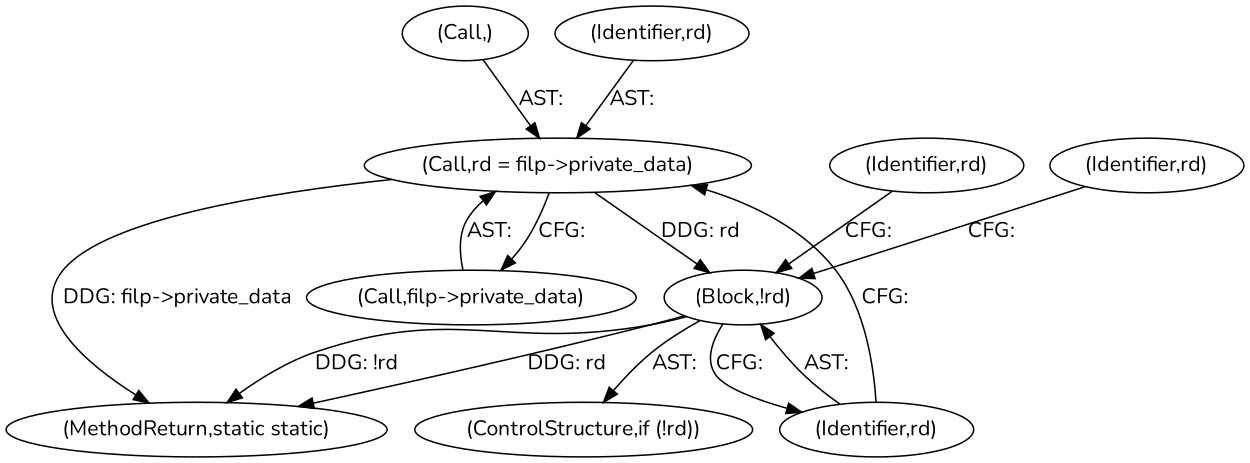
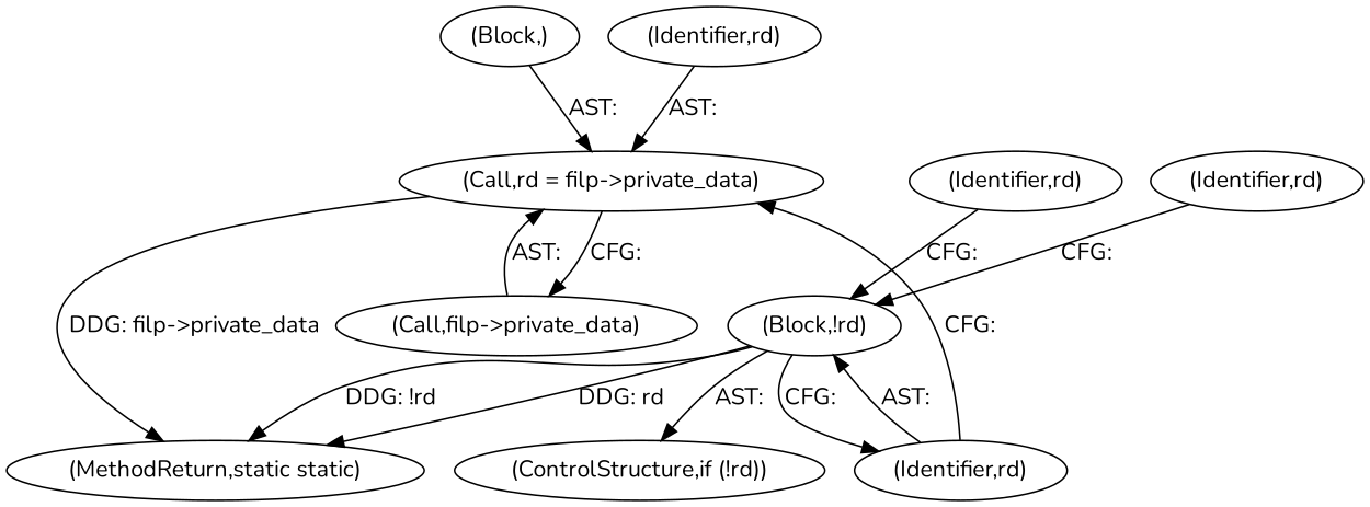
  digraph {
    fontname=Nunito
    node [fontname=Nunito]
    edge [fontname=Nunito]
    n1 [label="(Call,rd = filp->private_data)"]
    n2 [label="(Block,!rd)"]
    n3 [label="(Call,filp->private_data)"]
    n4 [label="(MethodReturn,static static)"]
    n5 [label="(ControlStructure,if (!rd))"]
    n6 [label="(Identifier,rd)"]
-   n7 [label="(Call,)"]
+   n7 [label="(Block,)"]
    n8 [label="(Identifier,rd)"]
    n9 [label="(Identifier,rd)"]
    n10 [label="(Identifier,rd)"]
-   n1 -> n2 [label="DDG: rd"]
    n1 -> n3 [label="CFG: "]
    n1 -> n4 [label="DDG: filp->private_data"]
    n2 -> n4 [label="DDG: !rd"]
    n2 -> n4 [label="DDG: rd"]
    n2 -> n5 [label="AST: "]
    n2 -> n6 [label="CFG: "]
    n3 -> n1 [label="AST: "]
    n6 -> n1 [label="CFG: "]
    n6 -> n2 [label="AST: "]
    n7 -> n1 [label="AST: "]
    n8 -> n1 [label="AST: "]
    n9 -> n2 [label="CFG: "]
    n10 -> n2 [label="CFG: "]
  }
